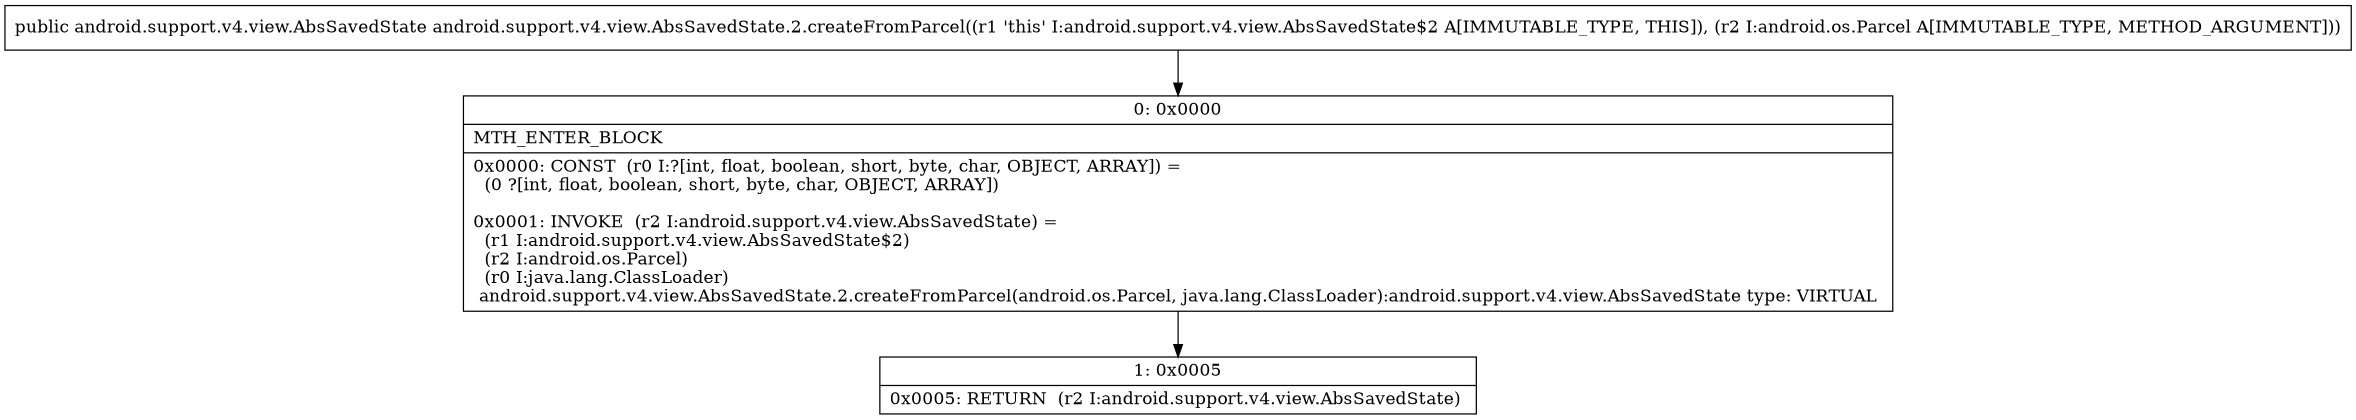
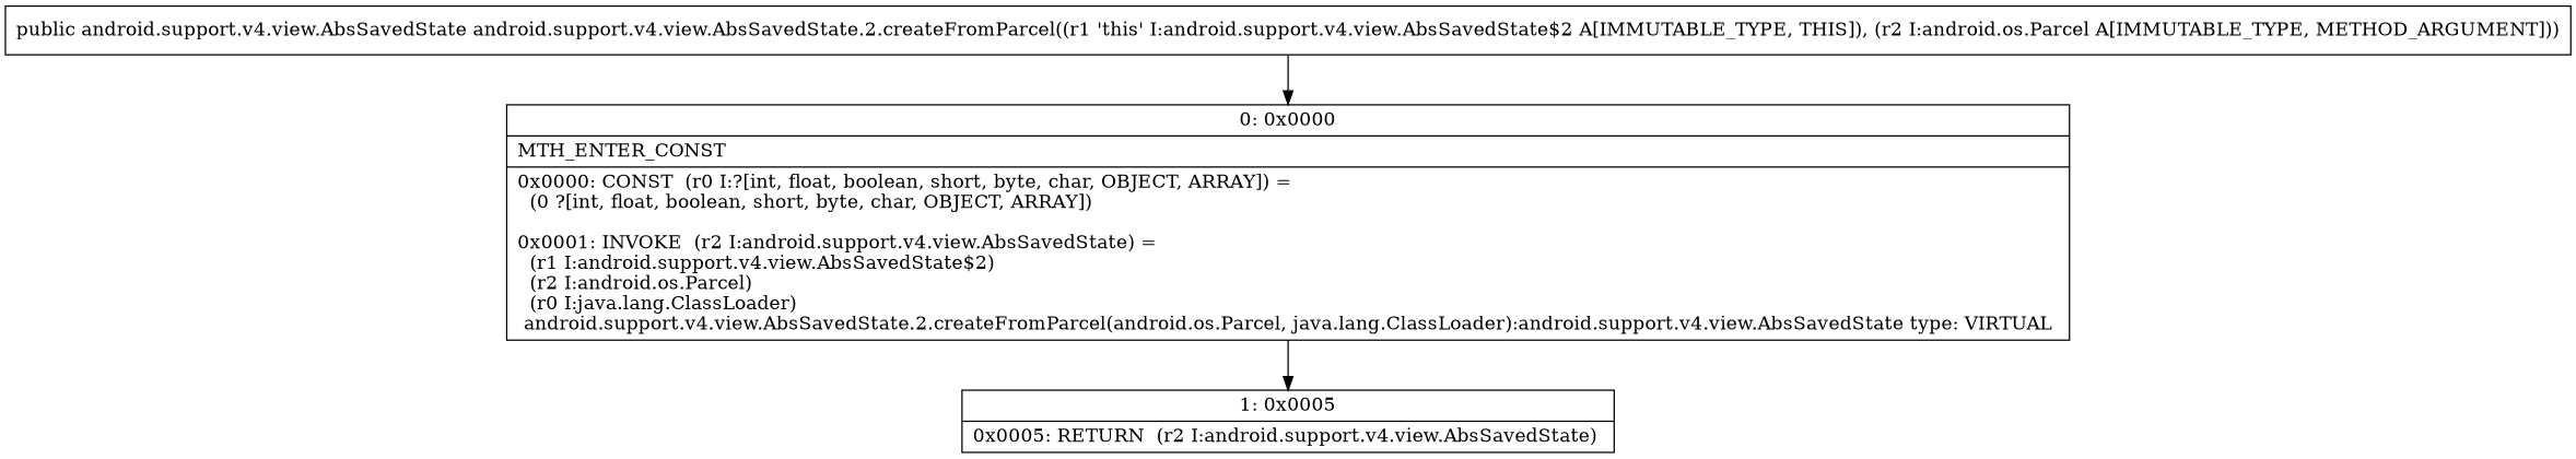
  digraph {
    node [shape=record]
-   n1 [label="{0\:\ 0x0000|MTH_ENTER_BLOCK\l|0x0000: CONST  (r0 I:?[int, float, boolean, short, byte, char, OBJECT, ARRAY]) = \l  (0 ?[int, float, boolean, short, byte, char, OBJECT, ARRAY])\l \l0x0001: INVOKE  (r2 I:android.support.v4.view.AbsSavedState) = \l  (r1 I:android.support.v4.view.AbsSavedState$2)\l  (r2 I:android.os.Parcel)\l  (r0 I:java.lang.ClassLoader)\l android.support.v4.view.AbsSavedState.2.createFromParcel(android.os.Parcel, java.lang.ClassLoader):android.support.v4.view.AbsSavedState type: VIRTUAL \l}"]
+   n1 [label="{0\:\ 0x0000|MTH_ENTER_CONST\l|0x0000: CONST  (r0 I:?[int, float, boolean, short, byte, char, OBJECT, ARRAY]) = \l  (0 ?[int, float, boolean, short, byte, char, OBJECT, ARRAY])\l \l0x0001: INVOKE  (r2 I:android.support.v4.view.AbsSavedState) = \l  (r1 I:android.support.v4.view.AbsSavedState$2)\l  (r2 I:android.os.Parcel)\l  (r0 I:java.lang.ClassLoader)\l android.support.v4.view.AbsSavedState.2.createFromParcel(android.os.Parcel, java.lang.ClassLoader):android.support.v4.view.AbsSavedState type: VIRTUAL \l}"]
    n2 [label="{1\:\ 0x0005|0x0005: RETURN  (r2 I:android.support.v4.view.AbsSavedState) \l}"]
    n3 [label="{public android.support.v4.view.AbsSavedState android.support.v4.view.AbsSavedState.2.createFromParcel((r1 'this' I:android.support.v4.view.AbsSavedState$2 A[IMMUTABLE_TYPE, THIS]), (r2 I:android.os.Parcel A[IMMUTABLE_TYPE, METHOD_ARGUMENT])) }"]
    n1 -> n2
    n3 -> n1
  }
